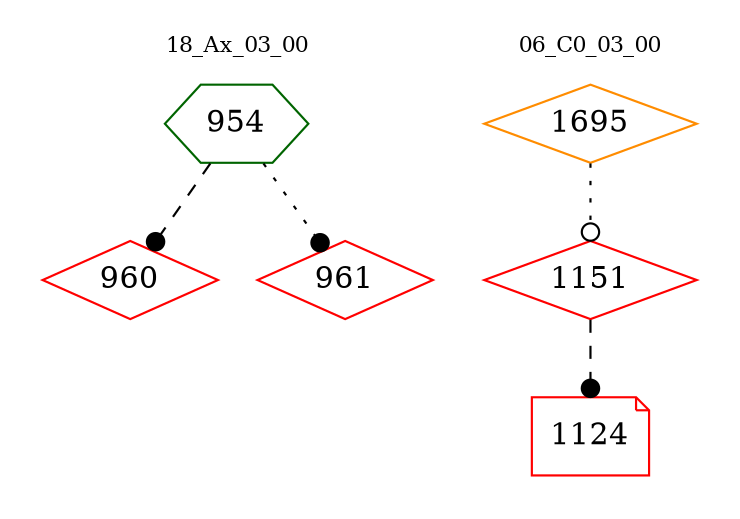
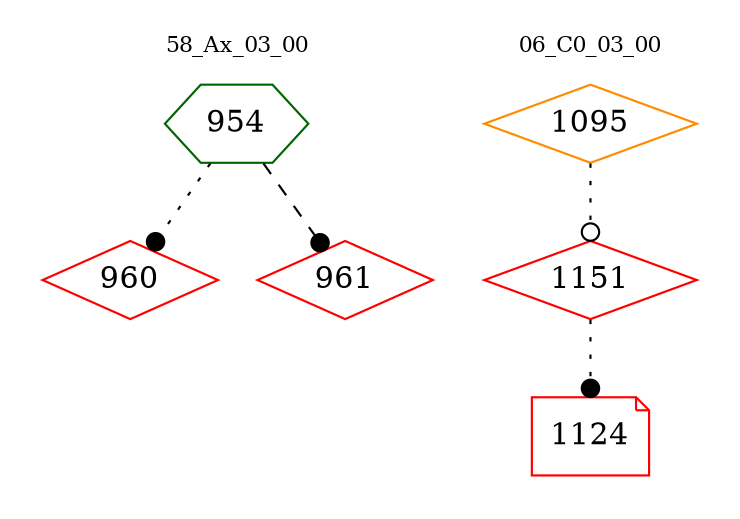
  digraph {
    node [color=red shape=diamond]
    edge [arrowhead=dot color=black style=dotted]
    n1 [color=darkgreen label=954 shape=hexagon]
    n2 [label=960]
    n3 [label=961]
    n4 [label=1151]
-   n5 [color=darkorange label=1695]
+   n5 [color=darkorange label=1095]
    n6 [label=1124 shape=note]
    subgraph cluster_1 {
      color=white
      fontsize=10
-     label="18_Ax_03_00"
+     label="58_Ax_03_00"
      n1
      n2
      n3
    }
    subgraph cluster_2 {
      color=white
      fontsize=10
      label="06_C0_03_00"
      n4
      n5
      n6
    }
-   n1 -> n2 [style=dashed]
-   n1 -> n3
-   n4 -> n6 [style=dashed]
+   n1 -> n2
+   n1 -> n3 [style=dashed]
+   n4 -> n6
    n5 -> n4 [arrowhead=odot]
  }
